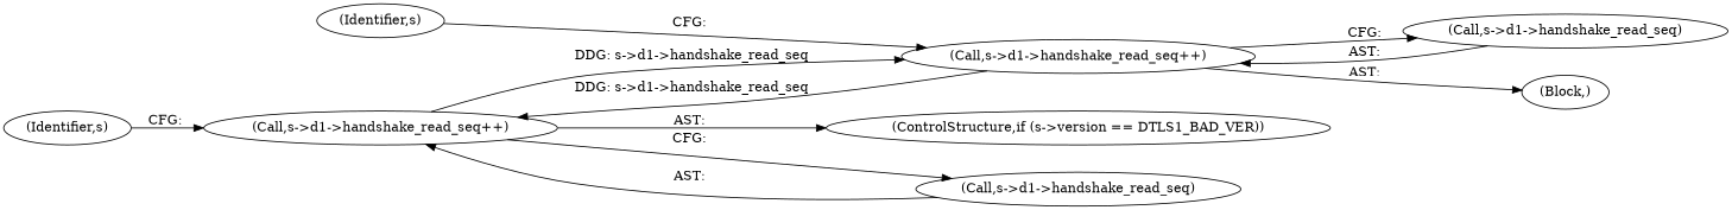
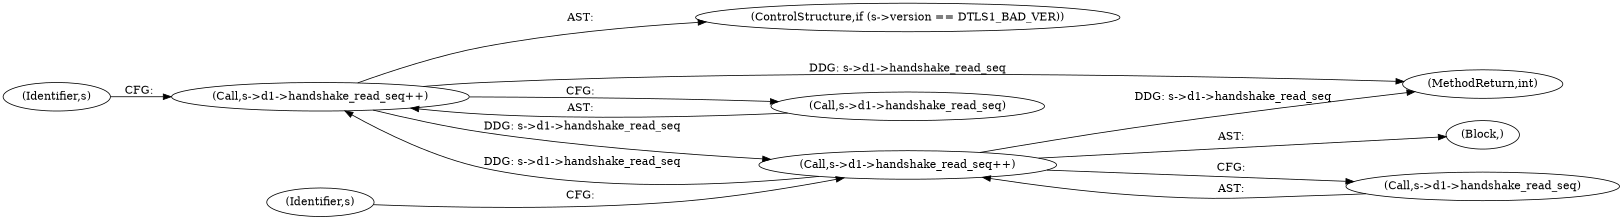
  digraph {
    rankdir=LR
    n1 [label="(Call,s->d1->handshake_read_seq++)"]
    n2 [label="(Call,s->d1->handshake_read_seq++)"]
+   n3 [label="(MethodReturn,int)"]
    n4 [label="(ControlStructure,if (s->version == DTLS1_BAD_VER))"]
    n5 [label="(Call,s->d1->handshake_read_seq)"]
    n6 [label="(Call,s->d1->handshake_read_seq)"]
    n7 [label="(Block,)"]
    n8 [label="(Identifier,s)"]
    n9 [label="(Identifier,s)"]
    n1 -> n2 [label="DDG: s->d1->handshake_read_seq"]
+   n1 -> n3 [label="DDG: s->d1->handshake_read_seq"]
    n1 -> n4 [label="AST: "]
    n1 -> n5 [label="CFG: "]
    n2 -> n1 [label="DDG: s->d1->handshake_read_seq"]
+   n2 -> n3 [label="DDG: s->d1->handshake_read_seq"]
    n2 -> n6 [label="CFG: "]
    n2 -> n7 [label="AST: "]
    n5 -> n1 [label="AST: "]
    n6 -> n2 [label="AST: "]
    n8 -> n2 [label="CFG: "]
    n9 -> n1 [label="CFG: "]
  }
